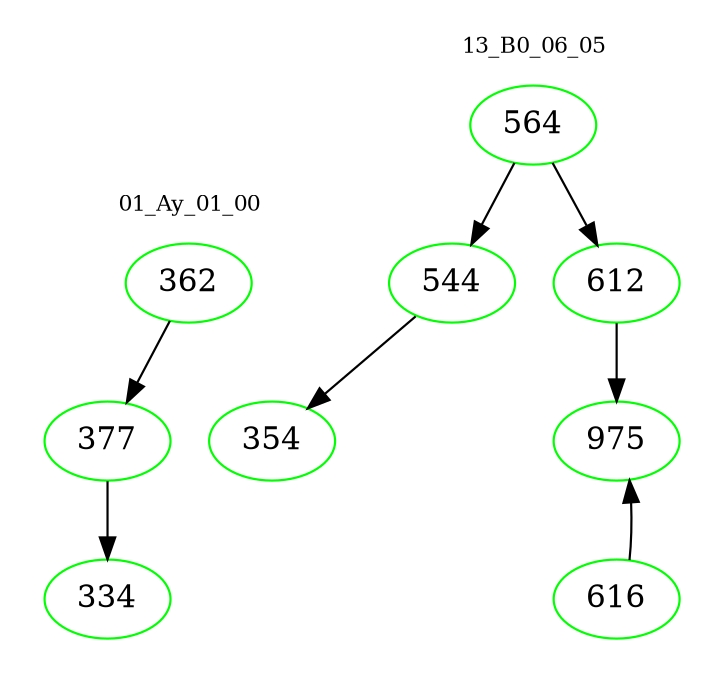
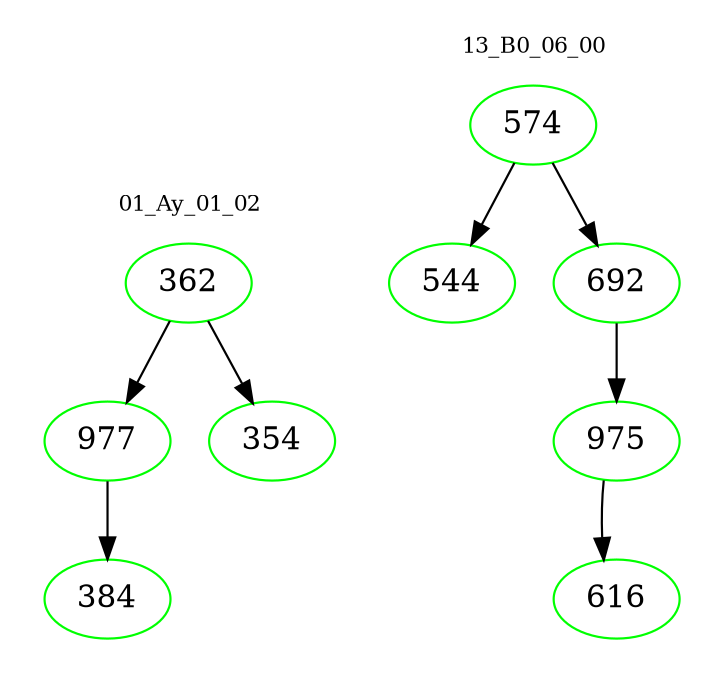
  digraph {
    node [color=green]
    edge [color=black]
    n1 [label=362]
    n2 [label=354]
-   n3 [label=377]
-   n4 [label=334]
-   n5 [label=564]
+   n3 [label=977]
+   n4 [label=384]
+   n5 [label=574]
    n6 [label=544]
-   n7 [label=612]
+   n7 [label=692]
    n8 [label=975]
    n9 [label=616]
    subgraph cluster_1 {
      color=white
      fontsize=10
-     label="01_Ay_01_00"
+     label="01_Ay_01_02"
      n1
      n2
      n3
      n4
    }
    subgraph cluster_2 {
      color=white
      fontsize=10
-     label="13_B0_06_05"
+     label="13_B0_06_00"
      n5
      n6
      n7
      n8
      n9
    }
-   n6 -> n2
+   n1 -> n2
    n1 -> n3
    n3 -> n4
    n5 -> n6
    n5 -> n7
    n7 -> n8
-   n9 -> n8
+   n8 -> n9
  }
